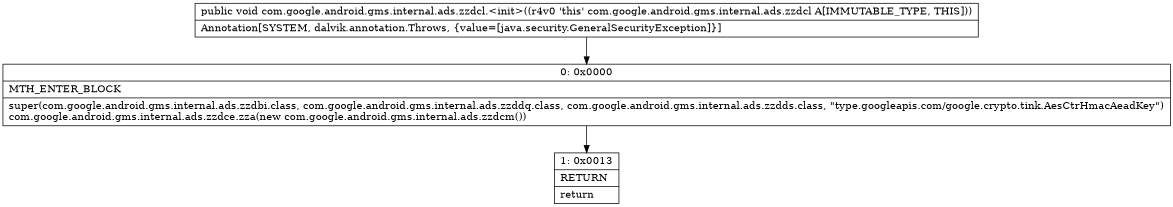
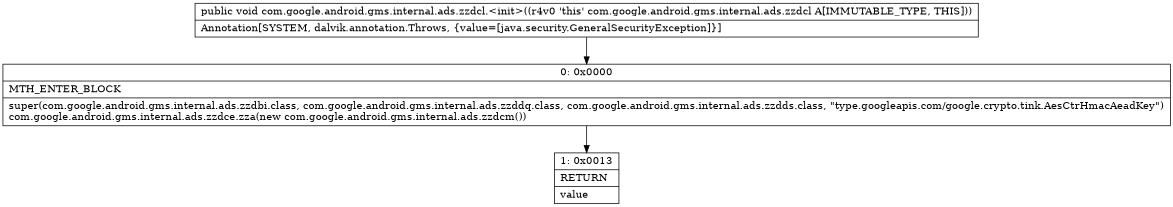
  digraph {
    node [shape=record]
    n1 [label="{0\:\ 0x0000|MTH_ENTER_BLOCK\l|super(com.google.android.gms.internal.ads.zzdbi.class, com.google.android.gms.internal.ads.zzddq.class, com.google.android.gms.internal.ads.zzdds.class, \"type.googleapis.com\/google.crypto.tink.AesCtrHmacAeadKey\")\lcom.google.android.gms.internal.ads.zzdce.zza(new com.google.android.gms.internal.ads.zzdcm())\l}"]
-   n2 [label="{1\:\ 0x0013|RETURN\l|return\l}"]
+   n2 [label="{1\:\ 0x0013|RETURN\l|value\l}"]
    n3 [label="{public void com.google.android.gms.internal.ads.zzdcl.\<init\>((r4v0 'this' com.google.android.gms.internal.ads.zzdcl A[IMMUTABLE_TYPE, THIS]))  | Annotation[SYSTEM, dalvik.annotation.Throws, \{value=[java.security.GeneralSecurityException]\}]\l}"]
    n1 -> n2
    n3 -> n1
  }
